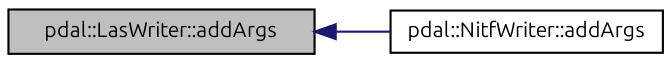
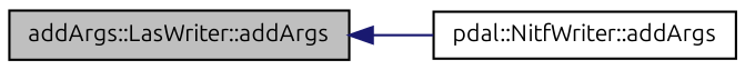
  digraph {
    rankdir=LR
    fontname=Ubuntu
    node [color=black fontname=Ubuntu fontsize=10 shape=record style=filled]
-   n1 [fillcolor=grey75 fontcolor=black height=0.2 label="pdal::LasWriter::addArgs" width=0.4]
+   n1 [fillcolor=grey75 fontcolor=black height=0.2 label="addArgs::LasWriter::addArgs" width=0.4]
    n2 [fillcolor=white height=0.2 label="pdal::NitfWriter::addArgs" width=0.4]
    n1 -> n2 [color=midnightblue dir=back fontname=Ubuntu fontsize=10 labelfontname=Helvetica labelfontsize=10 style=solid]
  }
